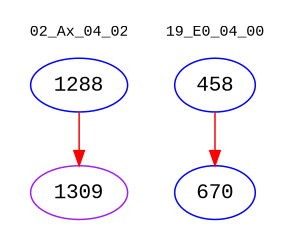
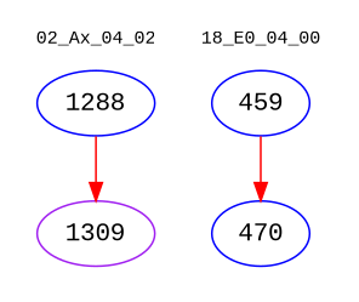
  digraph {
    fontname="Liberation Mono"
    node [color=blue fontname="Liberation Mono"]
    edge [color=red fontname="Liberation Mono"]
    n1 [label=1288]
    n2 [color=purple label=1309]
-   n3 [label=458]
-   n4 [label=670]
+   n3 [label=459]
+   n4 [label=470]
    subgraph cluster_1 {
      color=white
      fontsize=10
      label="02_Ax_04_02"
      n1
      n2
    }
    subgraph cluster_2 {
      color=white
      fontsize=10
-     label="19_E0_04_00"
+     label="18_E0_04_00"
      n3
      n4
    }
    n1 -> n2
    n3 -> n4
  }
